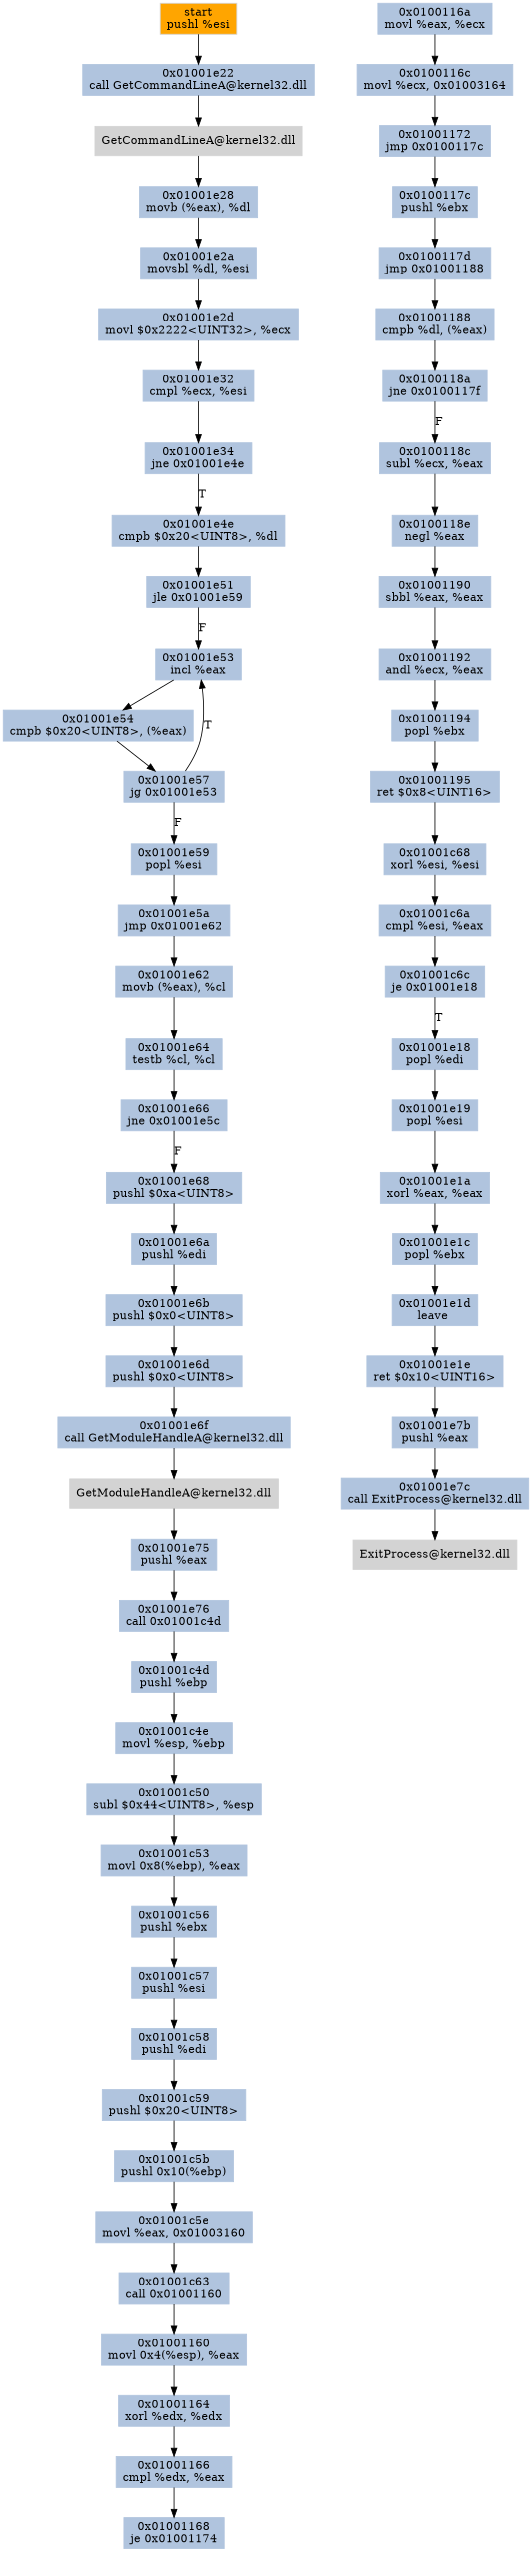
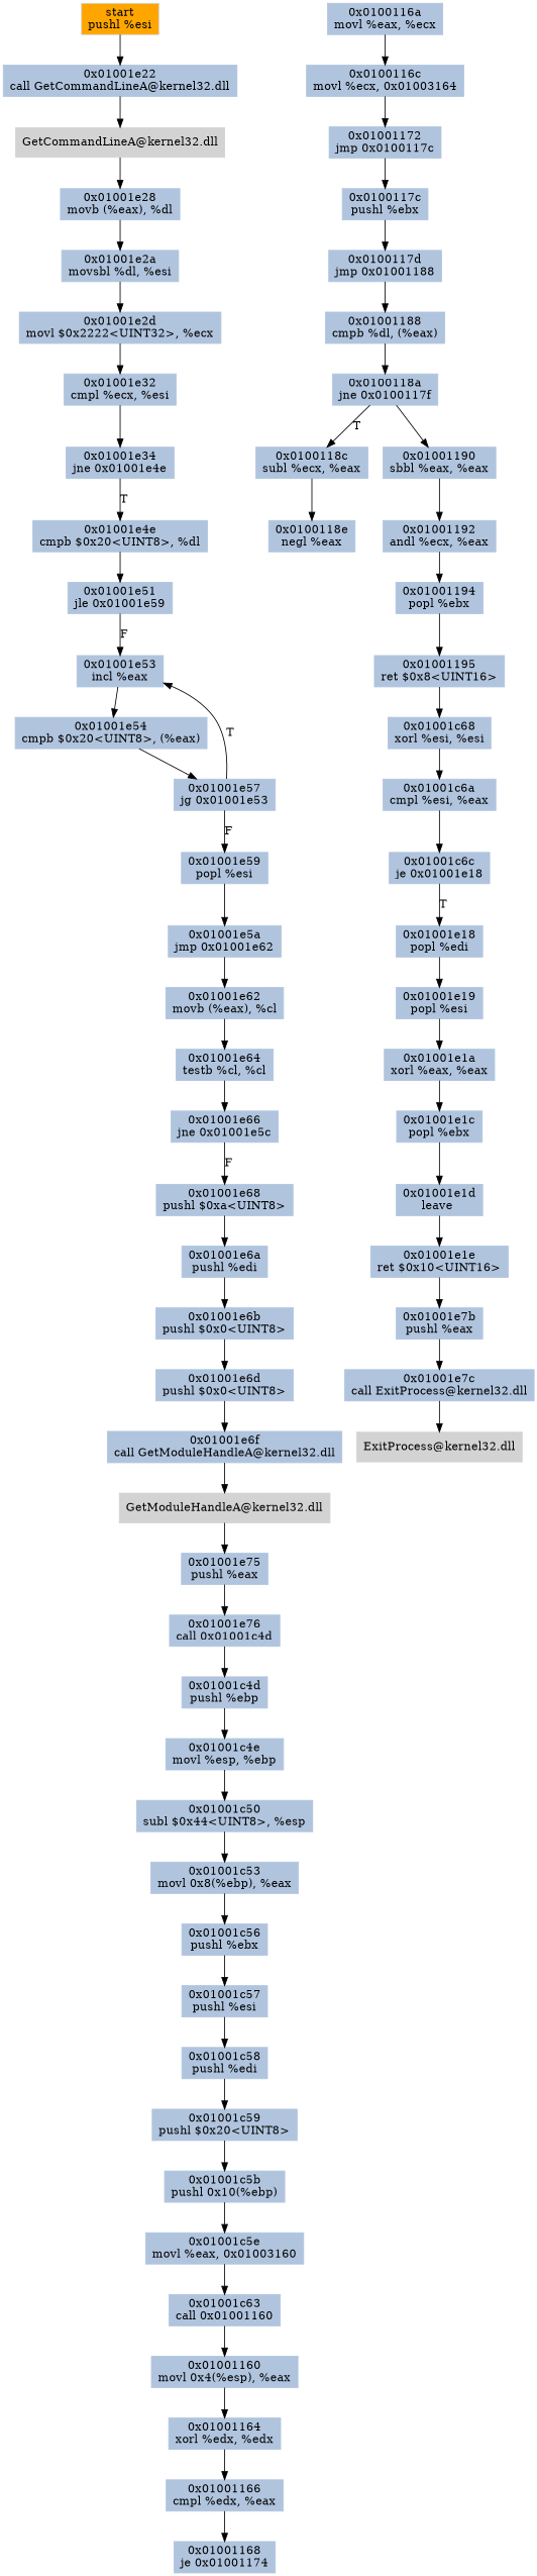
  digraph {
    node [color=lightsteelblue fillcolor=lightsteelblue shape=rectangle style=filled]
    edge [color="#000000"]
    n1 [color=lightgrey fillcolor=orange label="start\npushl %esi"]
    n2 [label="0x01001e22\ncall GetCommandLineA@kernel32.dll"]
    n3 [color=lightgrey fillcolor=lightgrey label="GetCommandLineA@kernel32.dll"]
    n4 [label="0x01001e28\nmovb (%eax), %dl"]
    n5 [label="0x01001e2a\nmovsbl %dl, %esi"]
    n6 [label="0x01001e2d\nmovl $0x2222<UINT32>, %ecx"]
    n7 [label="0x01001e32\ncmpl %ecx, %esi"]
    n8 [label="0x01001e34\njne 0x01001e4e"]
    n9 [label="0x01001e4e\ncmpb $0x20<UINT8>, %dl"]
    n10 [label="0x01001e51\njle 0x01001e59"]
    n11 [label="0x01001e53\nincl %eax"]
    n12 [label="0x01001e54\ncmpb $0x20<UINT8>, (%eax)"]
    n13 [label="0x01001e57\njg 0x01001e53"]
    n14 [label="0x01001e59\npopl %esi"]
    n15 [label="0x01001e5a\njmp 0x01001e62"]
    n16 [label="0x01001e62\nmovb (%eax), %cl"]
    n17 [label="0x01001e64\ntestb %cl, %cl"]
    n18 [label="0x01001e66\njne 0x01001e5c"]
    n19 [label="0x01001e68\npushl $0xa<UINT8>"]
    n20 [label="0x01001e6a\npushl %edi"]
    n21 [label="0x01001e6b\npushl $0x0<UINT8>"]
    n22 [label="0x01001e6d\npushl $0x0<UINT8>"]
    n23 [label="0x01001e6f\ncall GetModuleHandleA@kernel32.dll"]
    n24 [color=lightgrey fillcolor=lightgrey label="GetModuleHandleA@kernel32.dll"]
    n25 [label="0x01001e75\npushl %eax"]
    n26 [label="0x01001e76\ncall 0x01001c4d"]
    n27 [label="0x01001c4d\npushl %ebp"]
    n28 [label="0x01001c4e\nmovl %esp, %ebp"]
    n29 [label="0x01001c50\nsubl $0x44<UINT8>, %esp"]
    n30 [label="0x01001c53\nmovl 0x8(%ebp), %eax"]
    n31 [label="0x01001c56\npushl %ebx"]
    n32 [label="0x01001c57\npushl %esi"]
    n33 [label="0x01001c58\npushl %edi"]
    n34 [label="0x01001c59\npushl $0x20<UINT8>"]
    n35 [label="0x01001c5b\npushl 0x10(%ebp)"]
    n36 [label="0x01001c5e\nmovl %eax, 0x01003160"]
    n37 [label="0x01001c63\ncall 0x01001160"]
    n38 [label="0x01001160\nmovl 0x4(%esp), %eax"]
    n39 [label="0x01001164\nxorl %edx, %edx"]
    n40 [label="0x01001166\ncmpl %edx, %eax"]
    n41 [label="0x01001168\nje 0x01001174"]
    n42 [label="0x0100116a\nmovl %eax, %ecx"]
    n43 [label="0x0100116c\nmovl %ecx, 0x01003164"]
    n44 [label="0x01001172\njmp 0x0100117c"]
    n45 [label="0x0100117c\npushl %ebx"]
    n46 [label="0x0100117d\njmp 0x01001188"]
    n47 [label="0x01001188\ncmpb %dl, (%eax)"]
    n48 [label="0x0100118a\njne 0x0100117f"]
    n49 [label="0x0100118c\nsubl %ecx, %eax"]
    n50 [label="0x0100118e\nnegl %eax"]
    n51 [label="0x01001190\nsbbl %eax, %eax"]
    n52 [label="0x01001192\nandl %ecx, %eax"]
    n53 [label="0x01001194\npopl %ebx"]
    n54 [label="0x01001195\nret $0x8<UINT16>"]
    n55 [label="0x01001c68\nxorl %esi, %esi"]
    n56 [label="0x01001c6a\ncmpl %esi, %eax"]
    n57 [label="0x01001c6c\nje 0x01001e18"]
    n58 [label="0x01001e18\npopl %edi"]
    n59 [label="0x01001e19\npopl %esi"]
    n60 [label="0x01001e1a\nxorl %eax, %eax"]
    n61 [label="0x01001e1c\npopl %ebx"]
    n62 [label="0x01001e1d\nleave "]
    n63 [label="0x01001e1e\nret $0x10<UINT16>"]
    n64 [label="0x01001e7b\npushl %eax"]
    n65 [label="0x01001e7c\ncall ExitProcess@kernel32.dll"]
    n66 [color=lightgrey fillcolor=lightgrey label="ExitProcess@kernel32.dll"]
    n1 -> n2
    n2 -> n3
    n3 -> n4
    n4 -> n5
    n5 -> n6
    n6 -> n7
    n7 -> n8
    n8 -> n9 [label=T]
    n9 -> n10
    n10 -> n11 [label=F]
    n11 -> n12
    n12 -> n13
    n13 -> n11 [label=T]
    n13 -> n14 [label=F]
    n14 -> n15
    n15 -> n16
    n16 -> n17
    n17 -> n18
    n18 -> n19 [label=F]
    n19 -> n20
    n20 -> n21
    n21 -> n22
    n22 -> n23
    n23 -> n24
    n24 -> n25
    n25 -> n26
    n26 -> n27
    n27 -> n28
    n28 -> n29
    n29 -> n30
    n30 -> n31
    n31 -> n32
    n32 -> n33
    n33 -> n34
    n34 -> n35
    n35 -> n36
    n36 -> n37
    n37 -> n38
    n38 -> n39
    n39 -> n40
    n40 -> n41
    n42 -> n43
    n43 -> n44
    n44 -> n45
    n45 -> n46
    n46 -> n47
    n47 -> n48
-   n48 -> n49 [label=F]
+   n48 -> n49 [label=T]
    n49 -> n50
-   n50 -> n51
+   n48 -> n51
    n51 -> n52
    n52 -> n53
    n53 -> n54
    n54 -> n55
    n55 -> n56
    n56 -> n57
    n57 -> n58 [label=T]
    n58 -> n59
    n59 -> n60
    n60 -> n61
    n61 -> n62
    n62 -> n63
    n63 -> n64
    n64 -> n65
    n65 -> n66
  }
